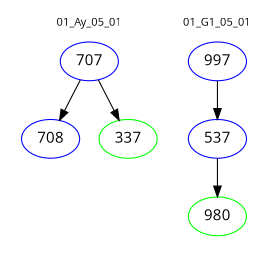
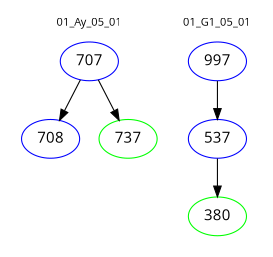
  digraph {
    fontname="Open Sans"
    node [color=blue fontname="Open Sans"]
    edge [color=black fontname="Open Sans"]
    n1 [label=708]
    n2 [label=707]
-   n3 [color=green label=337]
+   n3 [color=green label=737]
    n4 [label=997]
    n5 [label=537]
-   n6 [color=green label=980]
+   n6 [color=green label=380]
    subgraph cluster_1 {
      color=white
      fontsize=10
      label="01_Ay_05_01"
      n1
      n2
      n3
    }
    subgraph cluster_2 {
      color=white
      fontsize=10
      label="01_G1_05_01"
      n4
      n5
      n6
    }
    n2 -> n1
    n2 -> n3
    n4 -> n5
    n5 -> n6
  }
